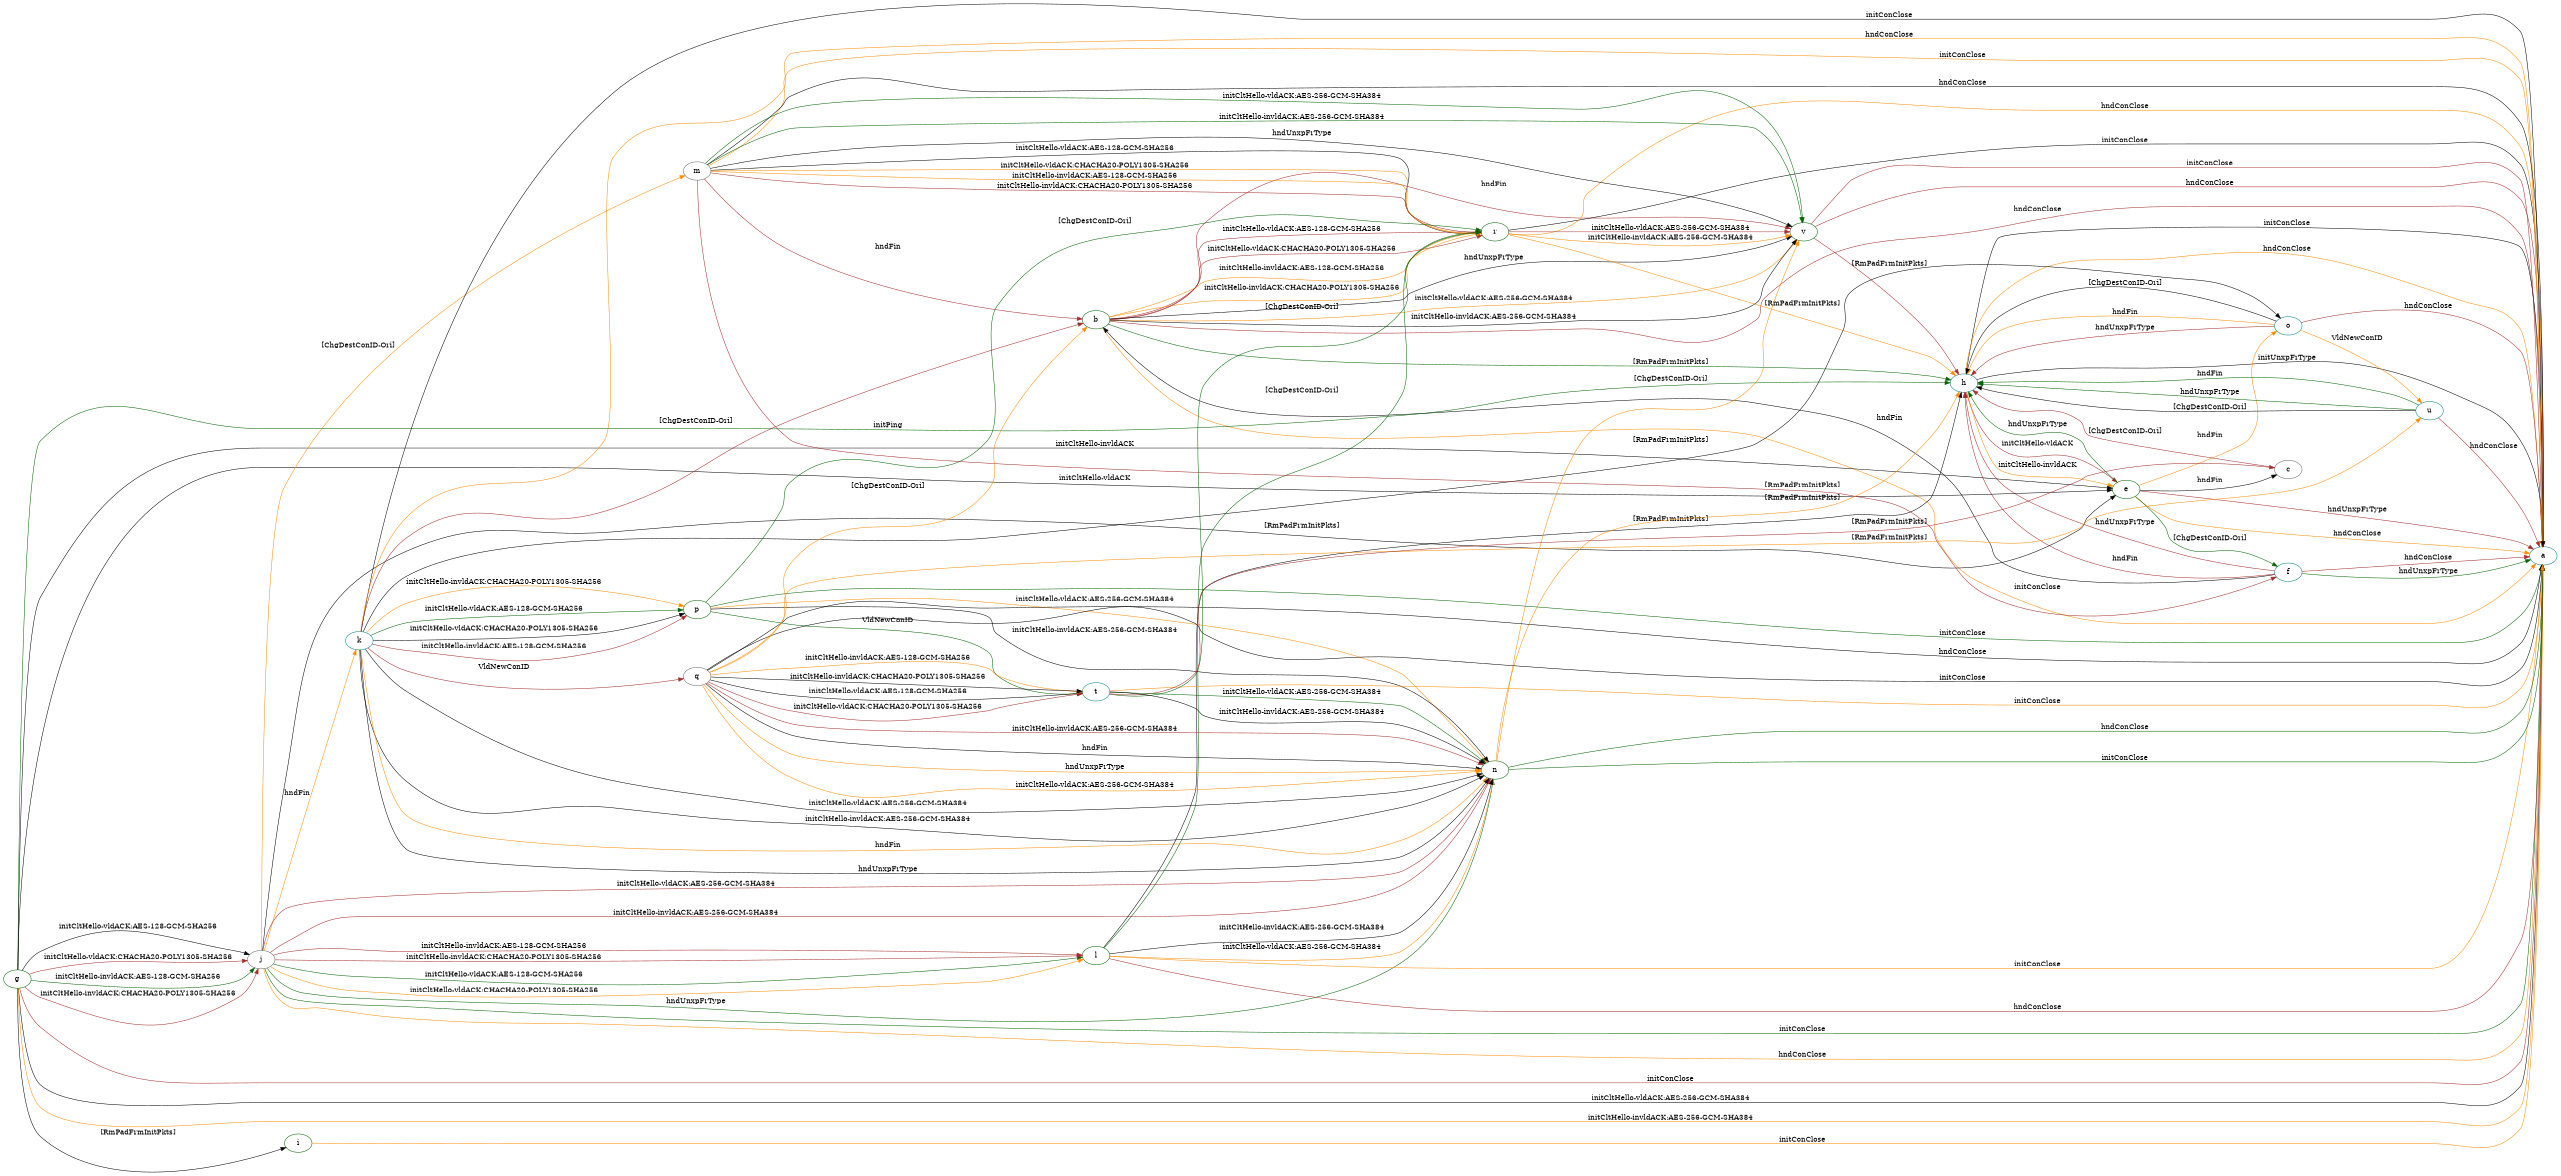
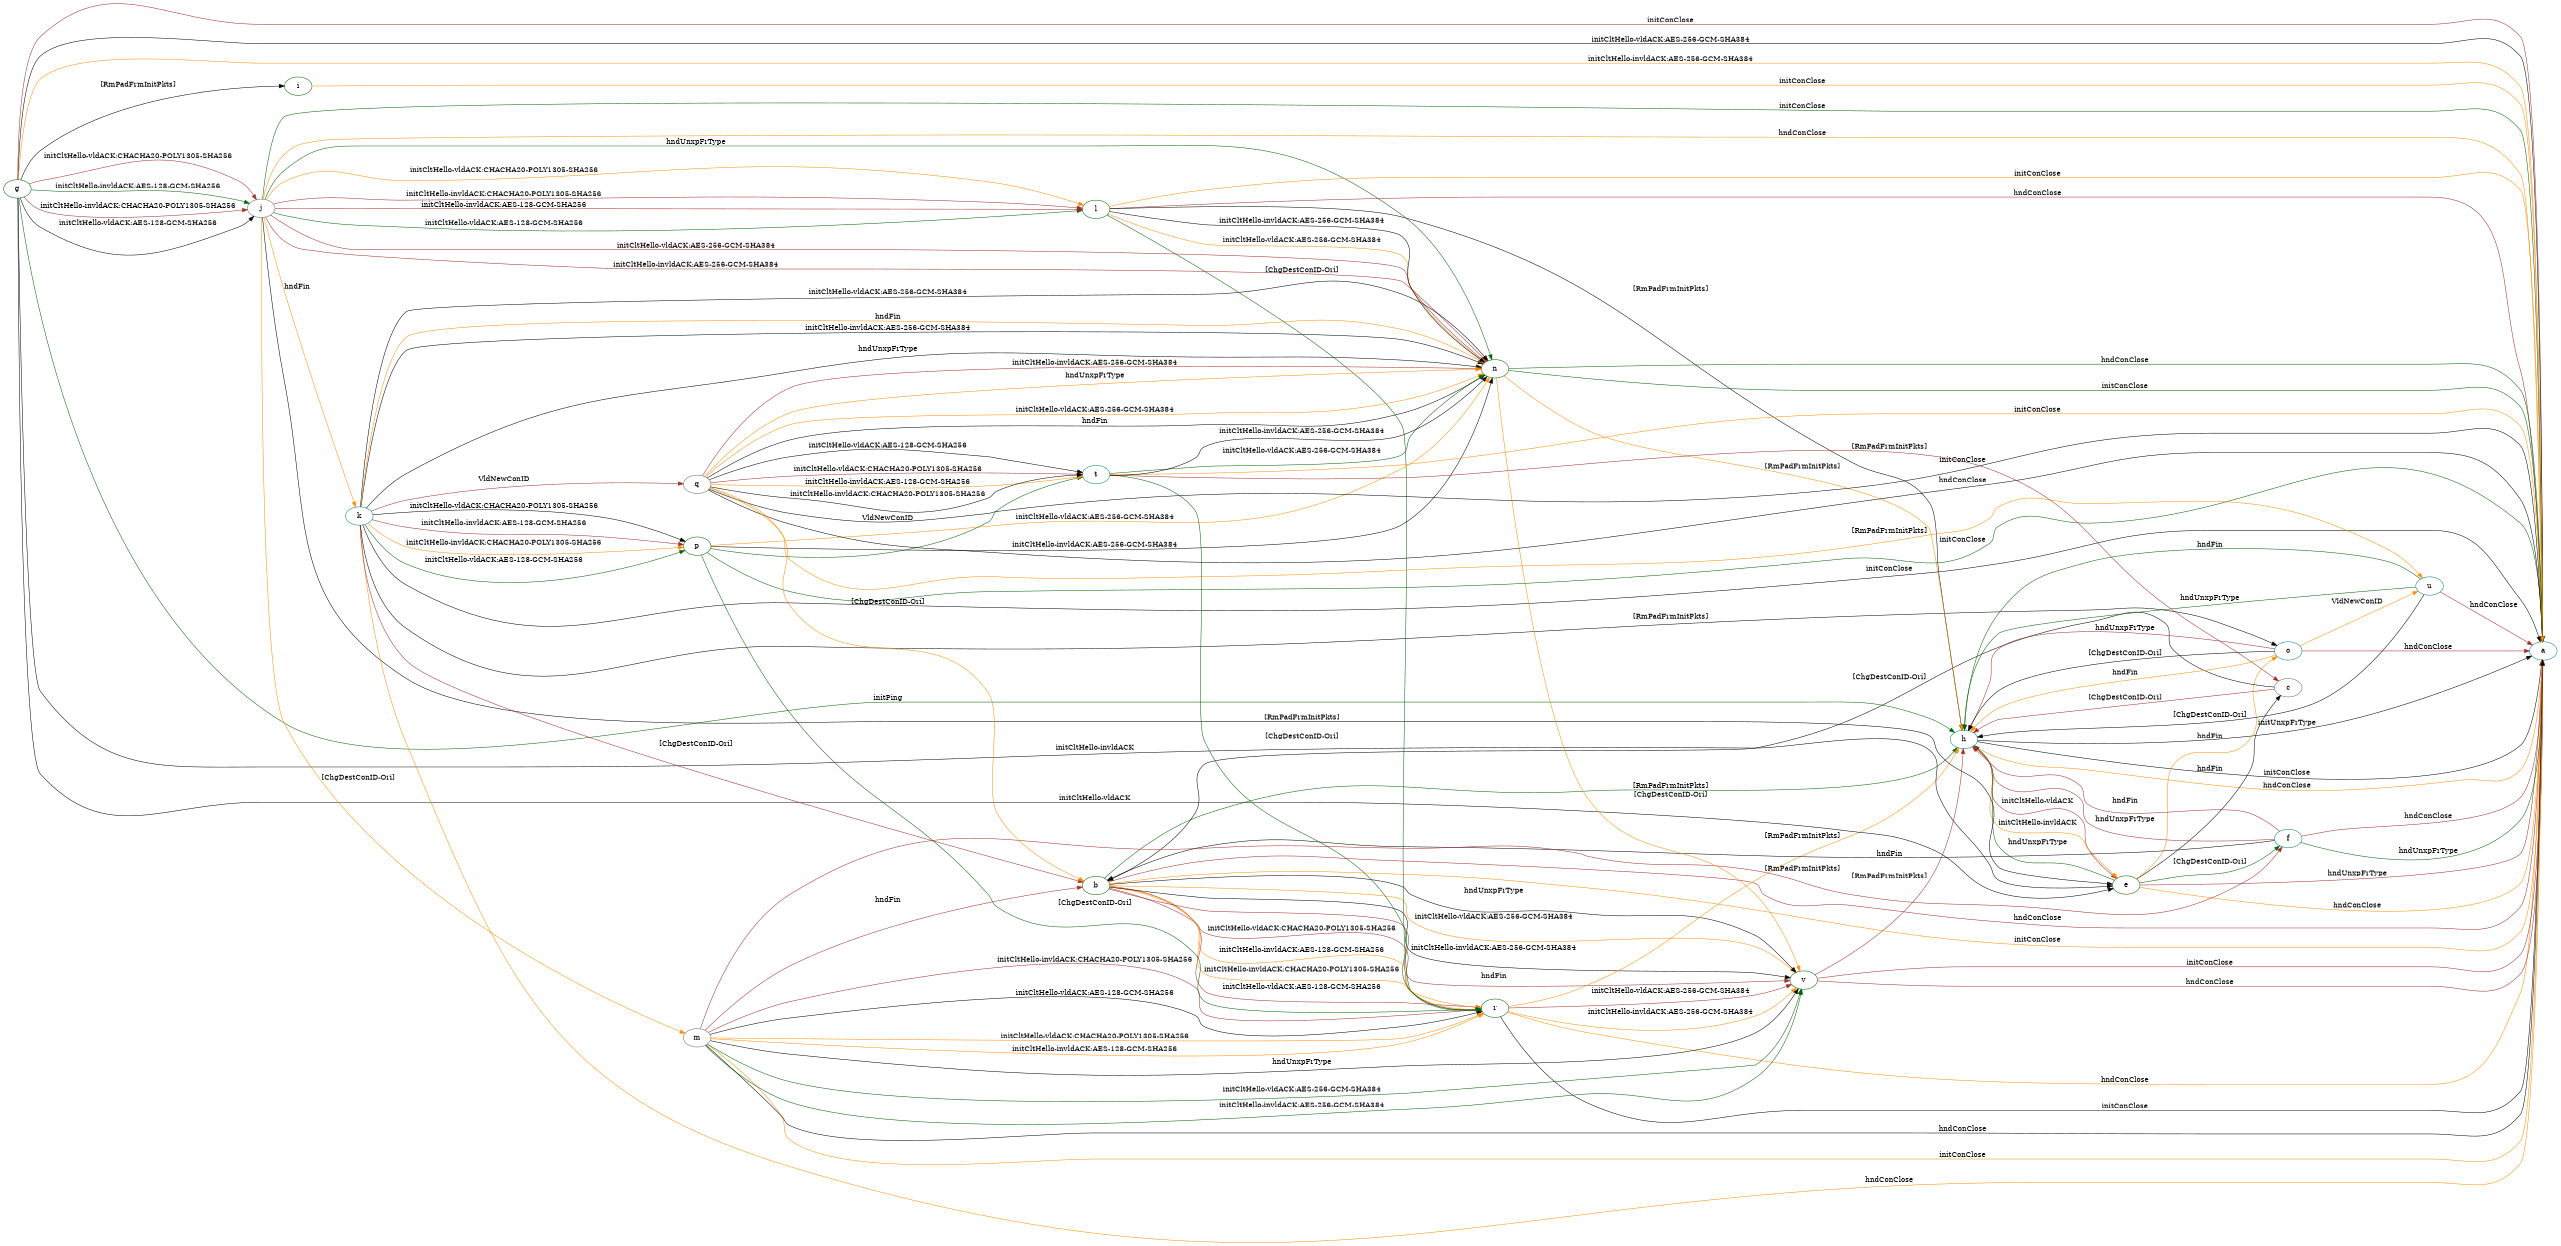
  digraph {
    rankdir=LR
    node [color=darkgreen]
    edge [color=darkorange]
    a [color=teal]
    b
    h [color=teal]
    r
    v
    e
    c [color=gray40]
    f [color=teal]
    o [color=teal]
    g
    i
    j [color=gray40]
    k [color=teal]
    l
    m [color=gray40]
    n
    u [color=teal]
    p
    q [color=gray40]
    t [color=teal]
    b -> a [color=brown label="hndConClose "]
    b -> a [label="initConClose "]
    b -> h [color=darkgreen label="[RmPadFrmInitPkts] "]
    b -> r [color=brown label="initCltHello-vldACK:AES-128-GCM-SHA256 "]
    b -> r [color=brown label="initCltHello-vldACK:CHACHA20-POLY1305-SHA256 "]
    b -> r [label="initCltHello-invldACK:AES-128-GCM-SHA256 "]
    b -> r [label="initCltHello-invldACK:CHACHA20-POLY1305-SHA256 "]
    b -> v [label="initCltHello-vldACK:AES-256-GCM-SHA384 "]
    b -> v [color=black label="initCltHello-invldACK:AES-256-GCM-SHA384 "]
    b -> v [color=brown label="hndFin "]
    b -> v [color=black label="hndUnxpFrType "]
    h -> a [color=black label="initConClose "]
    h -> a [label="hndConClose "]
    h -> a [color=black label="initUnxpFrType "]
    h -> e [color=brown label="initCltHello-vldACK "]
    h -> e [label="initCltHello-invldACK "]
    r -> a [color=black label="initConClose "]
    r -> a [label="hndConClose "]
    r -> h [label="[RmPadFrmInitPkts] "]
    r -> v [color=brown label="initCltHello-vldACK:AES-256-GCM-SHA384 "]
    r -> v [label="initCltHello-invldACK:AES-256-GCM-SHA384 "]
    v -> a [color=brown label="initConClose "]
    v -> a [color=brown label="hndConClose "]
    v -> h [color=brown label="[RmPadFrmInitPkts] "]
    e -> a [label="hndConClose "]
    e -> a [color=brown label="hndUnxpFrType "]
    e -> h [color=darkgreen label="hndUnxpFrType "]
    e -> c [color=black label="hndFin "]
    e -> f [color=darkgreen label="[ChgDestConID-Ori] "]
    e -> o [label="hndFin "]
+   c -> b [color=black label="[ChgDestConID-Ori] "]
    c -> h [color=brown label="[ChgDestConID-Ori] "]
    f -> a [color=brown label="hndConClose "]
    f -> a [color=darkgreen label="hndUnxpFrType "]
    f -> b [color=black label="hndFin "]
    f -> h [color=brown label="hndFin "]
    f -> h [color=brown label="hndUnxpFrType "]
    o -> a [color=brown label="hndConClose "]
    o -> h [label="hndFin "]
    o -> h [color=brown label="hndUnxpFrType "]
    o -> h [color=black label="[ChgDestConID-Ori] "]
    o -> u [label="VldNewConID "]
    g -> a [color=brown label="initConClose "]
    g -> a [color=black label="initCltHello-vldACK:AES-256-GCM-SHA384 "]
    g -> a [label="initCltHello-invldACK:AES-256-GCM-SHA384 "]
    g -> h [color=darkgreen label="initPing "]
    g -> e [color=black label="initCltHello-vldACK "]
    g -> e [color=black label="initCltHello-invldACK "]
    g -> i [color=black label="[RmPadFrmInitPkts] "]
    g -> j [color=black label="initCltHello-vldACK:AES-128-GCM-SHA256 "]
    g -> j [color=brown label="initCltHello-vldACK:CHACHA20-POLY1305-SHA256 "]
    g -> j [color=darkgreen label="initCltHello-invldACK:AES-128-GCM-SHA256 "]
    g -> j [color=brown label="initCltHello-invldACK:CHACHA20-POLY1305-SHA256 "]
    i -> a [label="initConClose "]
    j -> a [color=darkgreen label="initConClose "]
    j -> a [label="hndConClose "]
    j -> e [color=black label="[RmPadFrmInitPkts] "]
    j -> k [label="hndFin "]
    j -> l [color=darkgreen label="initCltHello-vldACK:AES-128-GCM-SHA256 "]
    j -> l [label="initCltHello-vldACK:CHACHA20-POLY1305-SHA256 "]
    j -> l [color=brown label="initCltHello-invldACK:AES-128-GCM-SHA256 "]
    j -> l [color=brown label="initCltHello-invldACK:CHACHA20-POLY1305-SHA256 "]
    j -> m [label="[ChgDestConID-Ori] "]
    j -> n [color=brown label="initCltHello-vldACK:AES-256-GCM-SHA384 "]
    j -> n [color=brown label="initCltHello-invldACK:AES-256-GCM-SHA384 "]
    j -> n [color=darkgreen label="hndUnxpFrType "]
    k -> a [color=black label="initConClose "]
    k -> a [label="hndConClose "]
    k -> b [color=brown label="[ChgDestConID-Ori] "]
    k -> o [color=black label="[RmPadFrmInitPkts] "]
    k -> n [color=black label="initCltHello-vldACK:AES-256-GCM-SHA384 "]
    k -> n [color=black label="initCltHello-invldACK:AES-256-GCM-SHA384 "]
    k -> n [label="hndFin "]
    k -> n [color=black label="hndUnxpFrType "]
    k -> p [color=darkgreen label="initCltHello-vldACK:AES-128-GCM-SHA256 "]
    k -> p [color=black label="initCltHello-vldACK:CHACHA20-POLY1305-SHA256 "]
    k -> p [color=brown label="initCltHello-invldACK:AES-128-GCM-SHA256 "]
    k -> p [label="initCltHello-invldACK:CHACHA20-POLY1305-SHA256 "]
    k -> q [color=brown label="VldNewConID "]
    l -> a [label="initConClose "]
    l -> a [color=brown label="hndConClose "]
    l -> h [color=black label="[RmPadFrmInitPkts] "]
    l -> r [color=darkgreen label="[ChgDestConID-Ori] "]
    l -> n [label="initCltHello-vldACK:AES-256-GCM-SHA384 "]
    l -> n [color=black label="initCltHello-invldACK:AES-256-GCM-SHA384 "]
    m -> a [label="initConClose "]
    m -> a [color=black label="hndConClose "]
    m -> b [color=brown label="hndFin "]
    m -> r [color=black label="initCltHello-vldACK:AES-128-GCM-SHA256 "]
    m -> r [label="initCltHello-vldACK:CHACHA20-POLY1305-SHA256 "]
    m -> r [label="initCltHello-invldACK:AES-128-GCM-SHA256 "]
    m -> r [color=brown label="initCltHello-invldACK:CHACHA20-POLY1305-SHA256 "]
    m -> v [color=darkgreen label="initCltHello-vldACK:AES-256-GCM-SHA384 "]
    m -> v [color=darkgreen label="initCltHello-invldACK:AES-256-GCM-SHA384 "]
    m -> v [color=black label="hndUnxpFrType "]
    m -> f [color=brown label="[RmPadFrmInitPkts] "]
    n -> a [color=darkgreen label="initConClose "]
    n -> a [color=darkgreen label="hndConClose "]
    n -> h [label="[RmPadFrmInitPkts] "]
    n -> v [label="[ChgDestConID-Ori] "]
    u -> a [color=brown label="hndConClose "]
    u -> h [color=darkgreen label="hndFin "]
    u -> h [color=darkgreen label="hndUnxpFrType "]
    u -> h [color=black label="[ChgDestConID-Ori] "]
    p -> a [color=darkgreen label="initConClose "]
    p -> r [color=darkgreen label="[ChgDestConID-Ori] "]
    p -> n [label="initCltHello-vldACK:AES-256-GCM-SHA384 "]
    p -> n [color=black label="initCltHello-invldACK:AES-256-GCM-SHA384 "]
    p -> t [color=darkgreen label="VldNewConID "]
    q -> a [color=black label="initConClose "]
    q -> a [color=black label="hndConClose "]
    q -> b [label="[ChgDestConID-Ori] "]
    q -> n [label="initCltHello-vldACK:AES-256-GCM-SHA384 "]
    q -> n [color=brown label="initCltHello-invldACK:AES-256-GCM-SHA384 "]
    q -> n [color=black label="hndFin "]
    q -> n [label="hndUnxpFrType "]
    q -> u [label="[RmPadFrmInitPkts] "]
    q -> t [color=black label="initCltHello-vldACK:AES-128-GCM-SHA256 "]
    q -> t [color=brown label="initCltHello-vldACK:CHACHA20-POLY1305-SHA256 "]
    q -> t [label="initCltHello-invldACK:AES-128-GCM-SHA256 "]
    q -> t [color=black label="initCltHello-invldACK:CHACHA20-POLY1305-SHA256 "]
    t -> a [label="initConClose "]
    t -> r [color=darkgreen label="[ChgDestConID-Ori] "]
    t -> c [color=brown label="[RmPadFrmInitPkts] "]
    t -> n [color=darkgreen label="initCltHello-vldACK:AES-256-GCM-SHA384 "]
    t -> n [color=black label="initCltHello-invldACK:AES-256-GCM-SHA384 "]
  }
